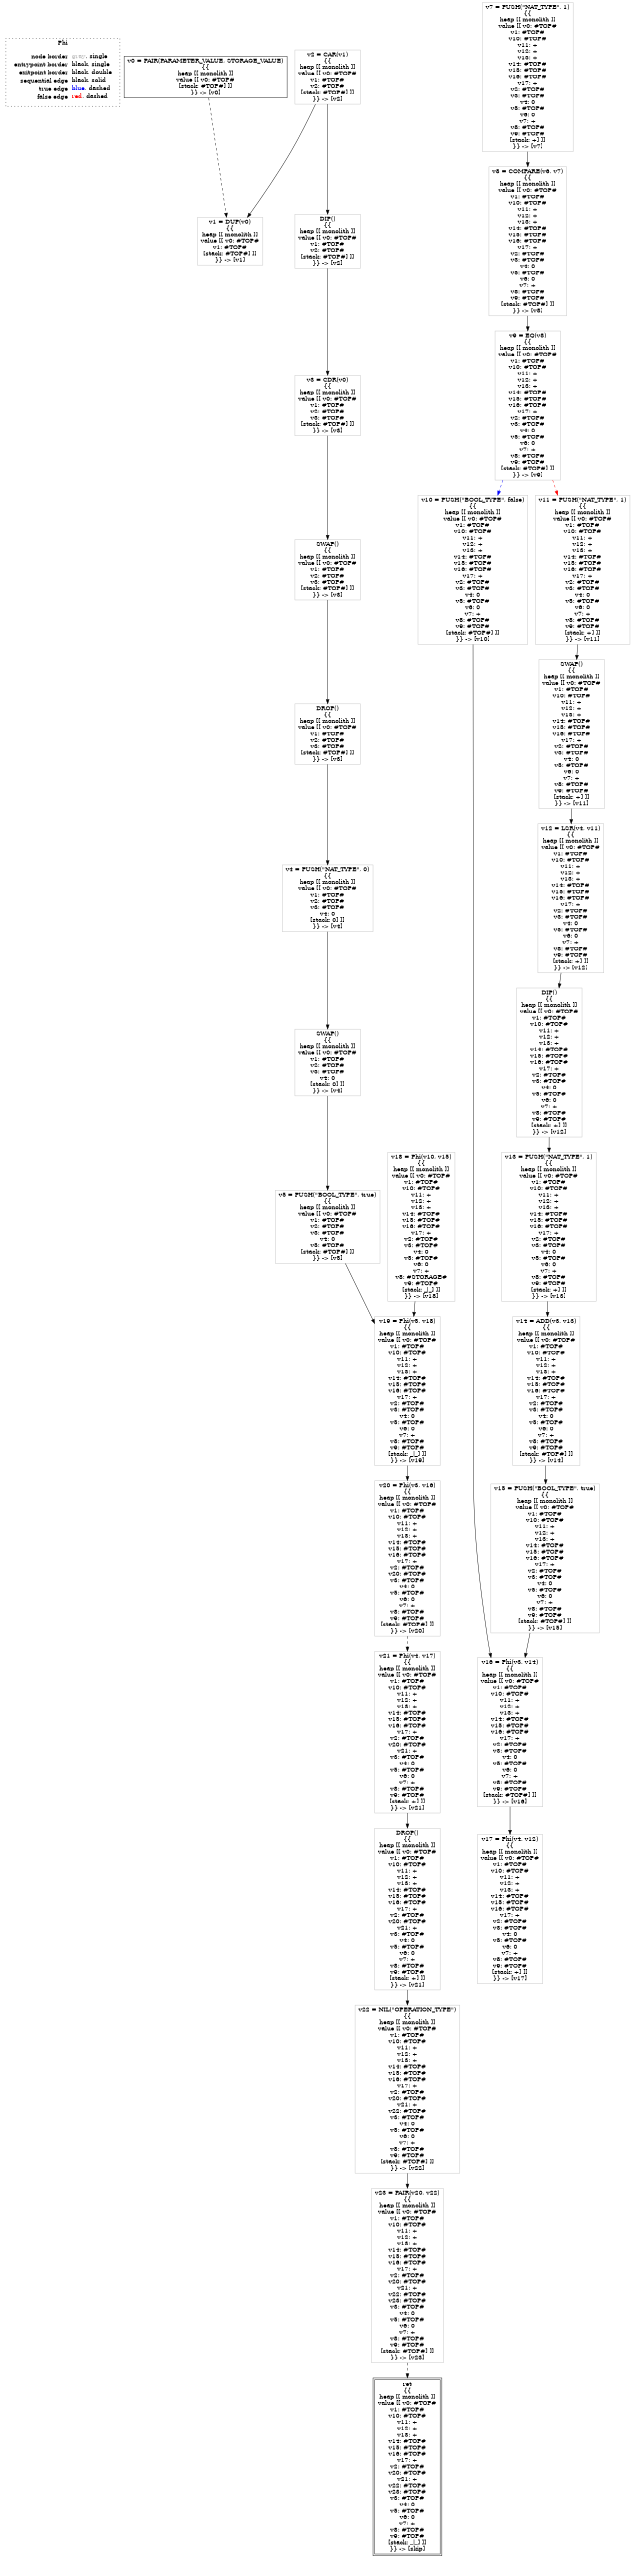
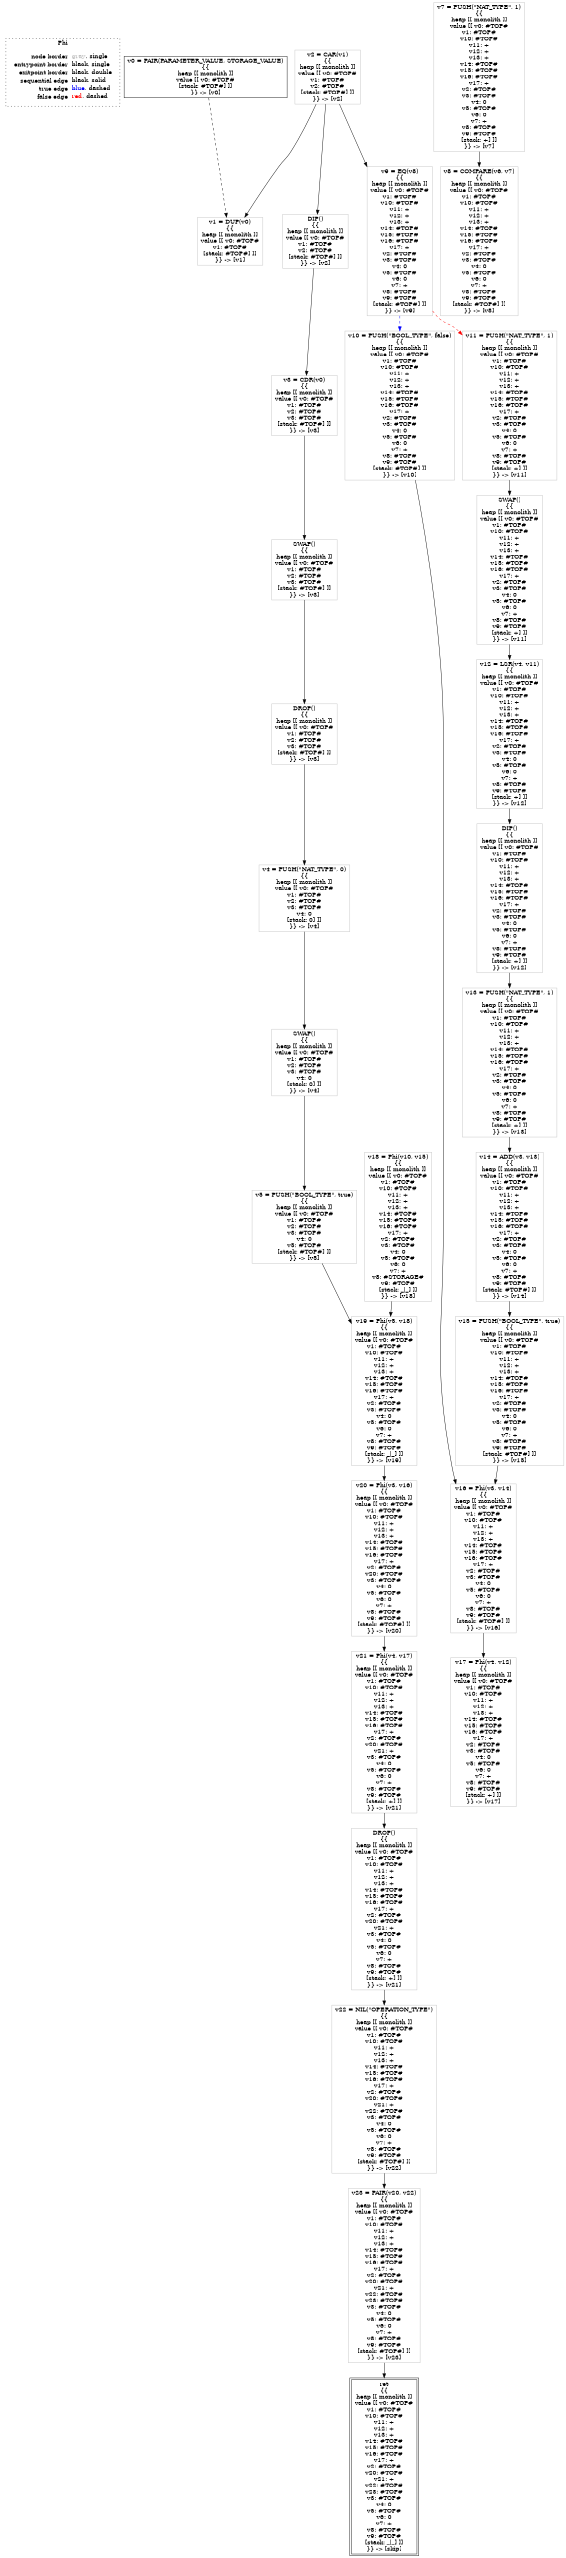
  digraph {
    node [shape=rect color=gray]
    edge [color=black]
    n1 [label=<<table border="0" cellpadding="2" cellspacing="0" cellborder="0"><tr><td align="right">node border&nbsp;</td><td align="left"><font color="gray">gray</font>, single</td></tr><tr><td align="right">entrypoint border&nbsp;</td><td align="left"><font color="black">black</font>, single</td></tr><tr><td align="right">exitpoint border&nbsp;</td><td align="left"><font color="black">black</font>, double</td></tr><tr><td align="right">sequential edge&nbsp;</td><td align="left"><font color="black">black</font>, solid</td></tr><tr><td align="right">true edge&nbsp;</td><td align="left"><font color="blue">blue</font>, dashed</td></tr><tr><td align="right">false edge&nbsp;</td><td align="left"><font color="red">red</font>, dashed</td></tr></table>> shape=plaintext color=""]
    n2 [color=black label=<v0 = PAIR(PARAMETER_VALUE, STORAGE_VALUE)<BR/>{{<BR/>heap [[ monolith ]]<BR/>value [[ v0: #TOP#<BR/>[stack: #TOP#] ]]<BR/>}} -&gt; [v0]>]
    n3 [label=<v1 = DUP(v0)<BR/>{{<BR/>heap [[ monolith ]]<BR/>value [[ v0: #TOP#<BR/>v1: #TOP#<BR/>[stack: #TOP#] ]]<BR/>}} -&gt; [v1]>]
    n4 [label=<v14 = ADD(v3, v13)<BR/>{{<BR/>heap [[ monolith ]]<BR/>value [[ v0: #TOP#<BR/>v1: #TOP#<BR/>v10: #TOP#<BR/>v11: +<BR/>v12: +<BR/>v13: +<BR/>v14: #TOP#<BR/>v15: #TOP#<BR/>v16: #TOP#<BR/>v17: +<BR/>v2: #TOP#<BR/>v3: #TOP#<BR/>v4: 0<BR/>v5: #TOP#<BR/>v6: 0<BR/>v7: +<BR/>v8: #TOP#<BR/>v9: #TOP#<BR/>[stack: #TOP#] ]]<BR/>}} -&gt; [v14]>]
    n5 [label=<v15 = PUSH(&quot;BOOL_TYPE&quot;, true)<BR/>{{<BR/>heap [[ monolith ]]<BR/>value [[ v0: #TOP#<BR/>v1: #TOP#<BR/>v10: #TOP#<BR/>v11: +<BR/>v12: +<BR/>v13: +<BR/>v14: #TOP#<BR/>v15: #TOP#<BR/>v16: #TOP#<BR/>v17: +<BR/>v2: #TOP#<BR/>v3: #TOP#<BR/>v4: 0<BR/>v5: #TOP#<BR/>v6: 0<BR/>v7: +<BR/>v8: #TOP#<BR/>v9: #TOP#<BR/>[stack: #TOP#] ]]<BR/>}} -&gt; [v15]>]
    n6 [label=<v16 = Phi(v3, v14)<BR/>{{<BR/>heap [[ monolith ]]<BR/>value [[ v0: #TOP#<BR/>v1: #TOP#<BR/>v10: #TOP#<BR/>v11: +<BR/>v12: +<BR/>v13: +<BR/>v14: #TOP#<BR/>v15: #TOP#<BR/>v16: #TOP#<BR/>v17: +<BR/>v2: #TOP#<BR/>v3: #TOP#<BR/>v4: 0<BR/>v5: #TOP#<BR/>v6: 0<BR/>v7: +<BR/>v8: #TOP#<BR/>v9: #TOP#<BR/>[stack: #TOP#] ]]<BR/>}} -&gt; [v16]>]
    n7 [label=<DIP()<BR/>{{<BR/>heap [[ monolith ]]<BR/>value [[ v0: #TOP#<BR/>v1: #TOP#<BR/>v2: #TOP#<BR/>[stack: #TOP#] ]]<BR/>}} -&gt; [v2]>]
    n8 [label=<v3 = CDR(v0)<BR/>{{<BR/>heap [[ monolith ]]<BR/>value [[ v0: #TOP#<BR/>v1: #TOP#<BR/>v2: #TOP#<BR/>v3: #TOP#<BR/>[stack: #TOP#] ]]<BR/>}} -&gt; [v3]>]
    n9 [label=<SWAP()<BR/>{{<BR/>heap [[ monolith ]]<BR/>value [[ v0: #TOP#<BR/>v1: #TOP#<BR/>v2: #TOP#<BR/>v3: #TOP#<BR/>[stack: #TOP#] ]]<BR/>}} -&gt; [v3]>]
    n10 [label=<DIP()<BR/>{{<BR/>heap [[ monolith ]]<BR/>value [[ v0: #TOP#<BR/>v1: #TOP#<BR/>v10: #TOP#<BR/>v11: +<BR/>v12: +<BR/>v13: +<BR/>v14: #TOP#<BR/>v15: #TOP#<BR/>v16: #TOP#<BR/>v17: +<BR/>v2: #TOP#<BR/>v3: #TOP#<BR/>v4: 0<BR/>v5: #TOP#<BR/>v6: 0<BR/>v7: +<BR/>v8: #TOP#<BR/>v9: #TOP#<BR/>[stack: +] ]]<BR/>}} -&gt; [v12]>]
    n11 [label=<v13 = PUSH(&quot;NAT_TYPE&quot;, 1)<BR/>{{<BR/>heap [[ monolith ]]<BR/>value [[ v0: #TOP#<BR/>v1: #TOP#<BR/>v10: #TOP#<BR/>v11: +<BR/>v12: +<BR/>v13: +<BR/>v14: #TOP#<BR/>v15: #TOP#<BR/>v16: #TOP#<BR/>v17: +<BR/>v2: #TOP#<BR/>v3: #TOP#<BR/>v4: 0<BR/>v5: #TOP#<BR/>v6: 0<BR/>v7: +<BR/>v8: #TOP#<BR/>v9: #TOP#<BR/>[stack: +] ]]<BR/>}} -&gt; [v13]>]
    n12 [label=<v18 = Phi(v10, v15)<BR/>{{<BR/>heap [[ monolith ]]<BR/>value [[ v0: #TOP#<BR/>v1: #TOP#<BR/>v10: #TOP#<BR/>v11: +<BR/>v12: +<BR/>v13: +<BR/>v14: #TOP#<BR/>v15: #TOP#<BR/>v16: #TOP#<BR/>v17: +<BR/>v2: #TOP#<BR/>v3: #TOP#<BR/>v4: 0<BR/>v5: #TOP#<BR/>v6: 0<BR/>v7: +<BR/>v8: #STORAGE#<BR/>v9: #TOP#<BR/>[stack: _|_] ]]<BR/>}} -&gt; [v18]>]
    n13 [label=<v19 = Phi(v5, v18)<BR/>{{<BR/>heap [[ monolith ]]<BR/>value [[ v0: #TOP#<BR/>v1: #TOP#<BR/>v10: #TOP#<BR/>v11: +<BR/>v12: +<BR/>v13: +<BR/>v14: #TOP#<BR/>v15: #TOP#<BR/>v16: #TOP#<BR/>v17: +<BR/>v2: #TOP#<BR/>v3: #TOP#<BR/>v4: 0<BR/>v5: #TOP#<BR/>v6: 0<BR/>v7: +<BR/>v8: #TOP#<BR/>v9: #TOP#<BR/>[stack: _|_] ]]<BR/>}} -&gt; [v19]>]
    n14 [label=<v20 = Phi(v3, v16)<BR/>{{<BR/>heap [[ monolith ]]<BR/>value [[ v0: #TOP#<BR/>v1: #TOP#<BR/>v10: #TOP#<BR/>v11: +<BR/>v12: +<BR/>v13: +<BR/>v14: #TOP#<BR/>v15: #TOP#<BR/>v16: #TOP#<BR/>v17: +<BR/>v2: #TOP#<BR/>v20: #TOP#<BR/>v3: #TOP#<BR/>v4: 0<BR/>v5: #TOP#<BR/>v6: 0<BR/>v7: +<BR/>v8: #TOP#<BR/>v9: #TOP#<BR/>[stack: #TOP#] ]]<BR/>}} -&gt; [v20]>]
    n15 [label=<v23 = PAIR(v20, v22)<BR/>{{<BR/>heap [[ monolith ]]<BR/>value [[ v0: #TOP#<BR/>v1: #TOP#<BR/>v10: #TOP#<BR/>v11: +<BR/>v12: +<BR/>v13: +<BR/>v14: #TOP#<BR/>v15: #TOP#<BR/>v16: #TOP#<BR/>v17: +<BR/>v2: #TOP#<BR/>v20: #TOP#<BR/>v21: +<BR/>v22: #TOP#<BR/>v23: #TOP#<BR/>v3: #TOP#<BR/>v4: 0<BR/>v5: #TOP#<BR/>v6: 0<BR/>v7: +<BR/>v8: #TOP#<BR/>v9: #TOP#<BR/>[stack: #TOP#] ]]<BR/>}} -&gt; [v23]>]
    n16 [color=black label=<ret<BR/>{{<BR/>heap [[ monolith ]]<BR/>value [[ v0: #TOP#<BR/>v1: #TOP#<BR/>v10: #TOP#<BR/>v11: +<BR/>v12: +<BR/>v13: +<BR/>v14: #TOP#<BR/>v15: #TOP#<BR/>v16: #TOP#<BR/>v17: +<BR/>v2: #TOP#<BR/>v20: #TOP#<BR/>v21: +<BR/>v22: #TOP#<BR/>v23: #TOP#<BR/>v3: #TOP#<BR/>v4: 0<BR/>v5: #TOP#<BR/>v6: 0<BR/>v7: +<BR/>v8: #TOP#<BR/>v9: #TOP#<BR/>[stack: _|_] ]]<BR/>}} -&gt; [skip]> peripheries=2]
    n17 [label=<SWAP()<BR/>{{<BR/>heap [[ monolith ]]<BR/>value [[ v0: #TOP#<BR/>v1: #TOP#<BR/>v2: #TOP#<BR/>v3: #TOP#<BR/>v4: 0<BR/>[stack: 0] ]]<BR/>}} -&gt; [v4]>]
    n18 [label=<v5 = PUSH(&quot;BOOL_TYPE&quot;, true)<BR/>{{<BR/>heap [[ monolith ]]<BR/>value [[ v0: #TOP#<BR/>v1: #TOP#<BR/>v2: #TOP#<BR/>v3: #TOP#<BR/>v4: 0<BR/>v5: #TOP#<BR/>[stack: #TOP#] ]]<BR/>}} -&gt; [v5]>]
    n19 [label=<v21 = Phi(v4, v17)<BR/>{{<BR/>heap [[ monolith ]]<BR/>value [[ v0: #TOP#<BR/>v1: #TOP#<BR/>v10: #TOP#<BR/>v11: +<BR/>v12: +<BR/>v13: +<BR/>v14: #TOP#<BR/>v15: #TOP#<BR/>v16: #TOP#<BR/>v17: +<BR/>v2: #TOP#<BR/>v20: #TOP#<BR/>v21: +<BR/>v3: #TOP#<BR/>v4: 0<BR/>v5: #TOP#<BR/>v6: 0<BR/>v7: +<BR/>v8: #TOP#<BR/>v9: #TOP#<BR/>[stack: +] ]]<BR/>}} -&gt; [v21]>]
    n20 [label=<DROP()<BR/>{{<BR/>heap [[ monolith ]]<BR/>value [[ v0: #TOP#<BR/>v1: #TOP#<BR/>v10: #TOP#<BR/>v11: +<BR/>v12: +<BR/>v13: +<BR/>v14: #TOP#<BR/>v15: #TOP#<BR/>v16: #TOP#<BR/>v17: +<BR/>v2: #TOP#<BR/>v20: #TOP#<BR/>v21: +<BR/>v3: #TOP#<BR/>v4: 0<BR/>v5: #TOP#<BR/>v6: 0<BR/>v7: +<BR/>v8: #TOP#<BR/>v9: #TOP#<BR/>[stack: +] ]]<BR/>}} -&gt; [v21]>]
    n21 [label=<v22 = NIL(&quot;OPERATION_TYPE&quot;)<BR/>{{<BR/>heap [[ monolith ]]<BR/>value [[ v0: #TOP#<BR/>v1: #TOP#<BR/>v10: #TOP#<BR/>v11: +<BR/>v12: +<BR/>v13: +<BR/>v14: #TOP#<BR/>v15: #TOP#<BR/>v16: #TOP#<BR/>v17: +<BR/>v2: #TOP#<BR/>v20: #TOP#<BR/>v21: +<BR/>v22: #TOP#<BR/>v3: #TOP#<BR/>v4: 0<BR/>v5: #TOP#<BR/>v6: 0<BR/>v7: +<BR/>v8: #TOP#<BR/>v9: #TOP#<BR/>[stack: #TOP#] ]]<BR/>}} -&gt; [v22]>]
    n22 [label=<v9 = EQ(v8)<BR/>{{<BR/>heap [[ monolith ]]<BR/>value [[ v0: #TOP#<BR/>v1: #TOP#<BR/>v10: #TOP#<BR/>v11: +<BR/>v12: +<BR/>v13: +<BR/>v14: #TOP#<BR/>v15: #TOP#<BR/>v16: #TOP#<BR/>v17: +<BR/>v2: #TOP#<BR/>v3: #TOP#<BR/>v4: 0<BR/>v5: #TOP#<BR/>v6: 0<BR/>v7: +<BR/>v8: #TOP#<BR/>v9: #TOP#<BR/>[stack: #TOP#] ]]<BR/>}} -&gt; [v9]>]
    n23 [label=<v10 = PUSH(&quot;BOOL_TYPE&quot;, false)<BR/>{{<BR/>heap [[ monolith ]]<BR/>value [[ v0: #TOP#<BR/>v1: #TOP#<BR/>v10: #TOP#<BR/>v11: +<BR/>v12: +<BR/>v13: +<BR/>v14: #TOP#<BR/>v15: #TOP#<BR/>v16: #TOP#<BR/>v17: +<BR/>v2: #TOP#<BR/>v3: #TOP#<BR/>v4: 0<BR/>v5: #TOP#<BR/>v6: 0<BR/>v7: +<BR/>v8: #TOP#<BR/>v9: #TOP#<BR/>[stack: #TOP#] ]]<BR/>}} -&gt; [v10]>]
    n24 [label=<v11 = PUSH(&quot;NAT_TYPE&quot;, 1)<BR/>{{<BR/>heap [[ monolith ]]<BR/>value [[ v0: #TOP#<BR/>v1: #TOP#<BR/>v10: #TOP#<BR/>v11: +<BR/>v12: +<BR/>v13: +<BR/>v14: #TOP#<BR/>v15: #TOP#<BR/>v16: #TOP#<BR/>v17: +<BR/>v2: #TOP#<BR/>v3: #TOP#<BR/>v4: 0<BR/>v5: #TOP#<BR/>v6: 0<BR/>v7: +<BR/>v8: #TOP#<BR/>v9: #TOP#<BR/>[stack: +] ]]<BR/>}} -&gt; [v11]>]
    n25 [label=<SWAP()<BR/>{{<BR/>heap [[ monolith ]]<BR/>value [[ v0: #TOP#<BR/>v1: #TOP#<BR/>v10: #TOP#<BR/>v11: +<BR/>v12: +<BR/>v13: +<BR/>v14: #TOP#<BR/>v15: #TOP#<BR/>v16: #TOP#<BR/>v17: +<BR/>v2: #TOP#<BR/>v3: #TOP#<BR/>v4: 0<BR/>v5: #TOP#<BR/>v6: 0<BR/>v7: +<BR/>v8: #TOP#<BR/>v9: #TOP#<BR/>[stack: +] ]]<BR/>}} -&gt; [v11]>]
    n26 [label=<v17 = Phi(v4, v12)<BR/>{{<BR/>heap [[ monolith ]]<BR/>value [[ v0: #TOP#<BR/>v1: #TOP#<BR/>v10: #TOP#<BR/>v11: +<BR/>v12: +<BR/>v13: +<BR/>v14: #TOP#<BR/>v15: #TOP#<BR/>v16: #TOP#<BR/>v17: +<BR/>v2: #TOP#<BR/>v3: #TOP#<BR/>v4: 0<BR/>v5: #TOP#<BR/>v6: 0<BR/>v7: +<BR/>v8: #TOP#<BR/>v9: #TOP#<BR/>[stack: +] ]]<BR/>}} -&gt; [v17]>]
    n27 [label=<DROP()<BR/>{{<BR/>heap [[ monolith ]]<BR/>value [[ v0: #TOP#<BR/>v1: #TOP#<BR/>v2: #TOP#<BR/>v3: #TOP#<BR/>[stack: #TOP#] ]]<BR/>}} -&gt; [v3]>]
    n28 [label=<v2 = CAR(v1)<BR/>{{<BR/>heap [[ monolith ]]<BR/>value [[ v0: #TOP#<BR/>v1: #TOP#<BR/>v2: #TOP#<BR/>[stack: #TOP#] ]]<BR/>}} -&gt; [v2]>]
    n29 [label=<v4 = PUSH(&quot;NAT_TYPE&quot;, 0)<BR/>{{<BR/>heap [[ monolith ]]<BR/>value [[ v0: #TOP#<BR/>v1: #TOP#<BR/>v2: #TOP#<BR/>v3: #TOP#<BR/>v4: 0<BR/>[stack: 0] ]]<BR/>}} -&gt; [v4]>]
    n30 [label=<v7 = PUSH(&quot;NAT_TYPE&quot;, 1)<BR/>{{<BR/>heap [[ monolith ]]<BR/>value [[ v0: #TOP#<BR/>v1: #TOP#<BR/>v10: #TOP#<BR/>v11: +<BR/>v12: +<BR/>v13: +<BR/>v14: #TOP#<BR/>v15: #TOP#<BR/>v16: #TOP#<BR/>v17: +<BR/>v2: #TOP#<BR/>v3: #TOP#<BR/>v4: 0<BR/>v5: #TOP#<BR/>v6: 0<BR/>v7: +<BR/>v8: #TOP#<BR/>v9: #TOP#<BR/>[stack: +] ]]<BR/>}} -&gt; [v7]>]
    n31 [label=<v8 = COMPARE(v6, v7)<BR/>{{<BR/>heap [[ monolith ]]<BR/>value [[ v0: #TOP#<BR/>v1: #TOP#<BR/>v10: #TOP#<BR/>v11: +<BR/>v12: +<BR/>v13: +<BR/>v14: #TOP#<BR/>v15: #TOP#<BR/>v16: #TOP#<BR/>v17: +<BR/>v2: #TOP#<BR/>v3: #TOP#<BR/>v4: 0<BR/>v5: #TOP#<BR/>v6: 0<BR/>v7: +<BR/>v8: #TOP#<BR/>v9: #TOP#<BR/>[stack: #TOP#] ]]<BR/>}} -&gt; [v8]>]
    n32 [label=<v12 = LSR(v4, v11)<BR/>{{<BR/>heap [[ monolith ]]<BR/>value [[ v0: #TOP#<BR/>v1: #TOP#<BR/>v10: #TOP#<BR/>v11: +<BR/>v12: +<BR/>v13: +<BR/>v14: #TOP#<BR/>v15: #TOP#<BR/>v16: #TOP#<BR/>v17: +<BR/>v2: #TOP#<BR/>v3: #TOP#<BR/>v4: 0<BR/>v5: #TOP#<BR/>v6: 0<BR/>v7: +<BR/>v8: #TOP#<BR/>v9: #TOP#<BR/>[stack: +] ]]<BR/>}} -&gt; [v12]>]
    subgraph cluster_1 {
      label=Phi
      style=dotted
      n1
    }
    n2 -> n3 [style=dashed]
    n4 -> n5
    n5 -> n6
    n6 -> n26
    n7 -> n8
    n8 -> n9
    n9 -> n27
    n10 -> n11
    n11 -> n4
    n12 -> n13
    n13 -> n14
-   n14 -> n19 [style=dashed]
-   n15 -> n16 [style=dashed]
+   n14 -> n19
+   n15 -> n16
    n17 -> n18
    n18 -> n13
    n19 -> n20
    n20 -> n21
    n21 -> n15
    n22 -> n23 [color=blue style=dashed]
    n22 -> n24 [color=red style=dashed]
    n23 -> n6
    n24 -> n25
    n25 -> n32
    n27 -> n29
    n28 -> n3
    n28 -> n7
    n29 -> n17
    n30 -> n31
-   n31 -> n22
+   n28 -> n22
    n32 -> n10
  }
